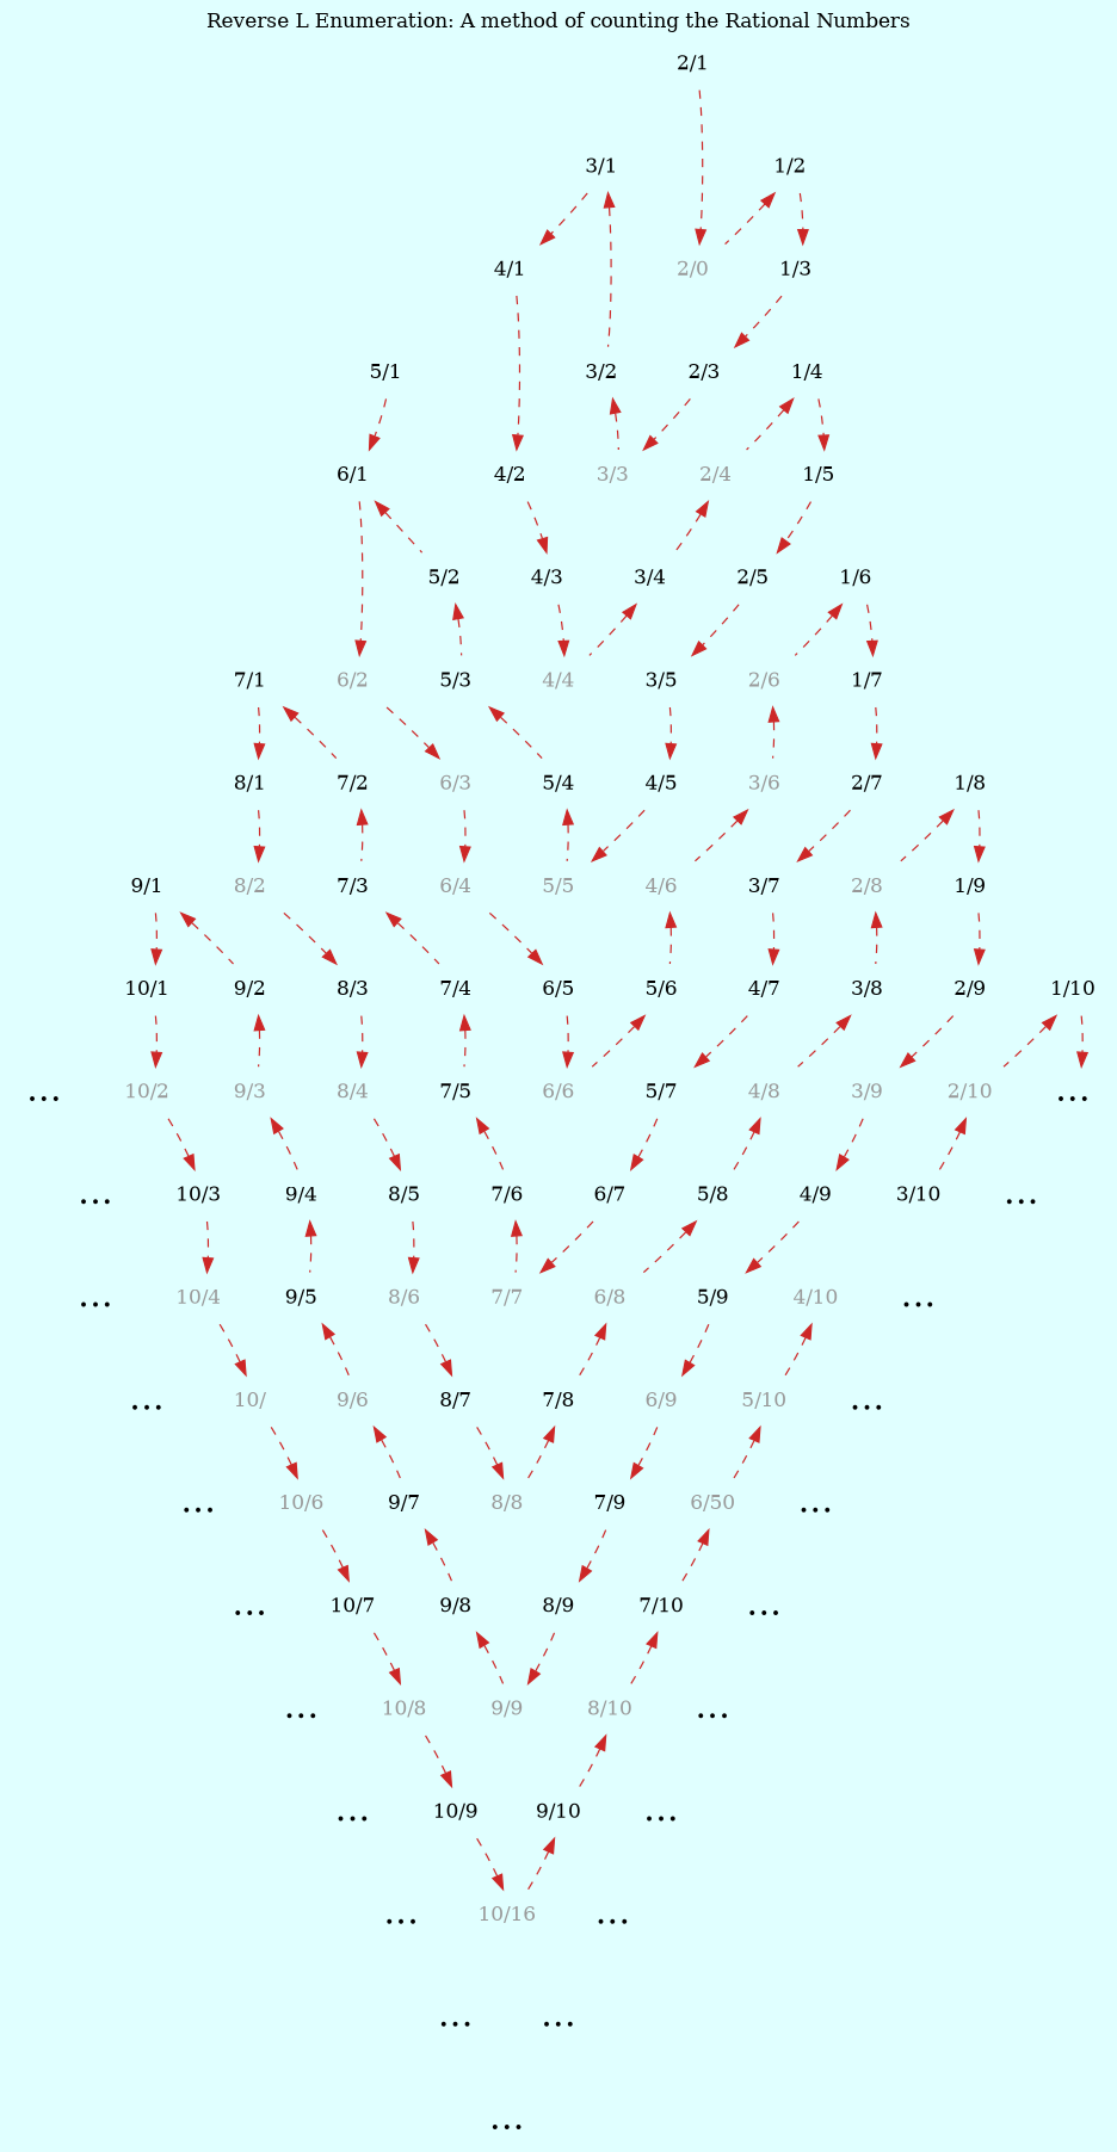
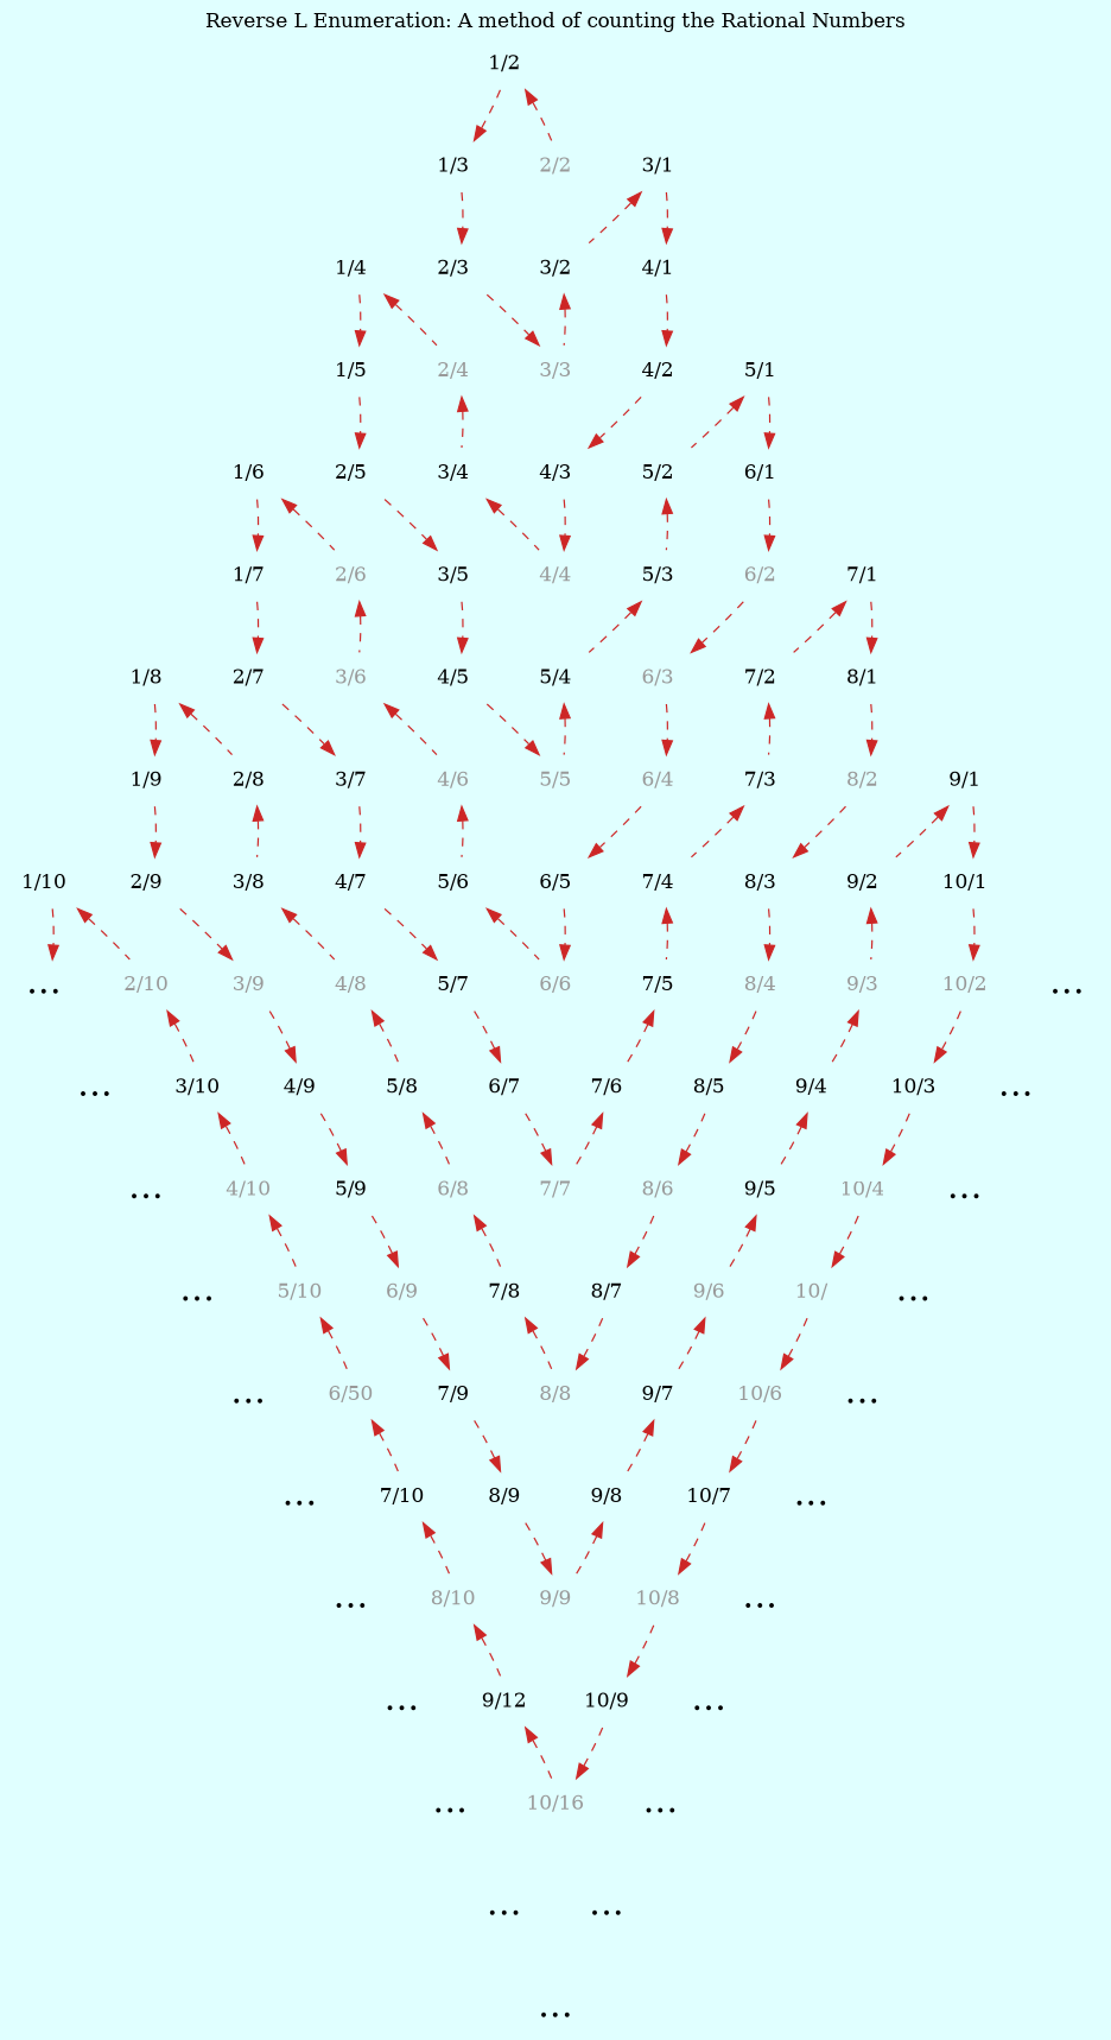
  digraph {
    bgcolor=lightcyan
    label="Reverse L Enumeration: A method of counting the Rational Numbers"
    labelloc=t
    rank=same
    node [shape=plaintext]
    edge [style=invis]
    n1 [fontsize=25 label="..."]
    n2 [fontsize=25 label="..."]
    n3 [fontsize=25 label="..."]
    n4 [fontsize=25 label="..."]
    n5 [fontsize=25 label="..."]
    n6 [fontsize=25 label="..."]
    n7 [fontsize=25 label="..."]
    n8 [fontsize=25 label="..."]
    n9 [fontsize=25 label="..."]
    n10 [fontsize=25 label="..."]
    n11 [fontsize=25 label="..."]
    n12 [fontsize=25 label="..."]
    n13 [fontsize=25 label="..."]
    n14 [fontsize=25 label="..."]
    n15 [fontsize=25 label="..."]
    n16 [fontsize=25 label="..."]
    n17 [fontsize=25 label="..."]
    n18 [fontsize=25 label="..."]
    n19 [fontsize=25 label="..."]
    n20 [fontsize=25 label="..."]
    n21 [fontsize=25 label="..."]
-   n22 [fontcolor=gray60 label="2/0"]
+   n22 [fontcolor=gray60 label="2/2"]
    "3/2"
    "2/3"
    n25 [fontcolor=gray60 label="3/3"]
    n26 [fontcolor=black label="4/2"]
    n27 [fontcolor=gray60 label="2/4"]
    "3/4"
    "2/5"
    n30 [fontcolor=gray60 label="4/4"]
    "3/5"
    n32 [fontcolor=gray60 label="2/6"]
    n33 [fontcolor=gray60 label="3/6"]
    "2/7"
    n35 [fontcolor=gray60 label="4/6"]
    "3/7"
-   n37 [fontcolor=gray60 label="2/8"]
+   n37 [fontcolor=black label="2/8"]
    "3/8"
    "2/9"
    n40 [fontcolor=gray60 label="3/9"]
    n41 [fontcolor=gray60 label="4/8"]
    n42 [fontcolor=gray60 label="2/10"]
    "3/10"
    n44 [fontcolor=gray60 label="4/10"]
    "4/3"
    "5/3"
    "5/6"
    "4/7"
    "4/9"
    "5/9"
    "5/2"
    n52 [fontcolor=gray60 label="6/2"]
    "5/4"
    "4/5"
    n55 [fontcolor=gray60 label="5/5"]
    n56 [fontcolor=gray60 label="6/4"]
    n57 [fontcolor=gray60 label="6/6"]
    "5/7"
    "5/8"
    n60 [fontcolor=gray60 label="6/8"]
    n61 [fontcolor=gray60 label="5/10"]
    n62 [fontcolor=gray60 label="6/50"]
    "6/5"
    "7/5"
    "7/10"
    n66 [fontcolor=gray60 label="6/3"]
    "7/2"
    "7/3"
    n69 [fontcolor=gray60 label="8/2"]
    "7/4"
    "8/3"
    n72 [fontcolor=gray60 label="8/4"]
    "7/6"
    "6/7"
    n75 [fontcolor=gray60 label="7/7"]
    n76 [fontcolor=gray60 label="8/6"]
    n77 [fontcolor=gray60 label="6/9"]
    "7/8"
    "7/9"
    n80 [fontcolor=gray60 label="8/8"]
    "8/9"
    n82 [fontcolor=gray60 label="8/10"]
    "8/7"
    "9/7"
    "9/2"
    n86 [fontcolor=gray60 label="9/3"]
    n87 [fontcolor=gray60 label="10/2"]
    "9/4"
    "8/5"
    n90 [fontcolor=gray60 label="10/4"]
    "9/5"
    n92 [fontcolor=gray60 label="9/6"]
    n93 [fontcolor=gray60 label="10/6"]
    "9/8"
    n95 [fontcolor=gray60 label="9/9"]
    n96 [fontcolor=gray60 label="10/8"]
-   "9/10"
+   "9/10" [label="9/12"]
    n98 [fontcolor=gray60 label="10/16"]
    "10/3"
    "10/7"
    "10/9"
    n102 [fontcolor=gray60 label="10/"]
-   "2/1"
    "3/1"
    "1/2"
    "1/3"
    "4/1"
    "5/1"
    "6/1"
    "7/1"
    "8/1"
    "9/1"
    "10/1"
    "1/4"
    "1/5"
    "1/6"
    "1/7"
    "1/8"
    "1/9"
    "1/10"
    n1 -> n2
    n2 -> n3
    n3 -> n4
    n4 -> n5
    n5 -> n6
    n6 -> n7
    n7 -> n8
    n8 -> n9
    n9 -> n10
    n10 -> n11
    n12 -> n13
    n13 -> n14
    n14 -> n15
    n15 -> n16
    n16 -> n17
    n17 -> n18
    n18 -> n19
    n19 -> n20
    n20 -> n21
    n21 -> n11
    n22 -> "3/2"
    n22 -> "2/3"
    "3/2" -> n25
    "3/2" -> n25 [color=firebrick3 dir=back style=dashed]
    "3/2" -> n26
    "2/3" -> n25
    "2/3" -> n25 [color=firebrick3 style=dashed]
    "2/3" -> n27
    n25 -> "3/4"
    n25 -> "4/3"
    n26 -> "4/3"
    n26 -> "4/3" [color=firebrick3 style=dashed]
    n26 -> "5/2"
    n27 -> "3/4"
    n27 -> "3/4" [color=firebrick3 dir=back style=dashed]
    n27 -> "2/5"
    "3/4" -> n30
    "3/4" -> n30 [color=firebrick3 dir=back style=dashed]
    "3/4" -> "3/5"
    "2/5" -> "3/5"
    "2/5" -> "3/5" [color=firebrick3 style=dashed]
    "2/5" -> n32
    n30 -> "5/4"
    n30 -> "4/5"
    "3/5" -> n33
    "3/5" -> "4/5"
    "3/5" -> "4/5" [color=firebrick3 style=dashed]
    n32 -> n33
    n32 -> n33 [color=firebrick3 dir=back style=dashed]
    n32 -> "2/7"
    n33 -> n35
    n33 -> n35 [color=firebrick3 dir=back style=dashed]
    n33 -> "3/7"
    "2/7" -> "3/7"
    "2/7" -> "3/7" [color=firebrick3 style=dashed]
    "2/7" -> n37
    n35 -> "5/6"
    n35 -> "5/6" [color=firebrick3 dir=back style=dashed]
    n35 -> "4/7"
    "3/7" -> "3/8"
    "3/7" -> "4/7"
    "3/7" -> "4/7" [color=firebrick3 style=dashed]
    n37 -> "3/8"
    n37 -> "3/8" [color=firebrick3 dir=back style=dashed]
    n37 -> "2/9"
    "3/8" -> n40
    "3/8" -> n41
    "3/8" -> n41 [color=firebrick3 dir=back style=dashed]
    "2/9" -> n40
    "2/9" -> n40 [color=firebrick3 style=dashed]
    "2/9" -> n42
    n40 -> "3/10"
    n40 -> "4/9"
    n40 -> "4/9" [color=firebrick3 style=dashed]
    n41 -> "4/9"
    n41 -> "5/8"
    n41 -> "5/8" [color=firebrick3 dir=back style=dashed]
    n42 -> n2
    n42 -> "3/10"
    n42 -> "3/10" [color=firebrick3 dir=back style=dashed]
    "3/10" -> n3
    "3/10" -> n44
+   "3/10" -> n44 [color=firebrick3 dir=back style=dashed]
    n44 -> n4
    n44 -> n61
    n44 -> n61 [color=firebrick3 dir=back style=dashed]
    "4/3" -> n30
    "4/3" -> n30 [color=firebrick3 style=dashed]
    "4/3" -> "5/3"
    "5/3" -> "5/4"
    "5/3" -> "5/4" [color=firebrick3 dir=back style=dashed]
    "5/3" -> n66
    "5/6" -> n57
    "5/6" -> n57 [color=firebrick3 dir=back style=dashed]
    "5/6" -> "5/7"
    "4/7" -> n41
    "4/7" -> "5/7"
    "4/7" -> "5/7" [color=firebrick3 style=dashed]
    "4/9" -> n44
    "4/9" -> "5/9"
    "4/9" -> "5/9" [color=firebrick3 style=dashed]
    "5/9" -> n61
    "5/9" -> n77
    "5/9" -> n77 [color=firebrick3 style=dashed]
    "5/2" -> "5/3"
    "5/2" -> "5/3" [color=firebrick3 dir=back style=dashed]
    "5/2" -> n52
    n52 -> n66
    n52 -> n66 [color=firebrick3 style=dashed]
    n52 -> "7/2"
    "5/4" -> n55
    "5/4" -> n55 [color=firebrick3 dir=back style=dashed]
    "5/4" -> n56
    "4/5" -> n35
    "4/5" -> n55
    "4/5" -> n55 [color=firebrick3 style=dashed]
    n55 -> "5/6"
    n55 -> "6/5"
    n56 -> "6/5"
    n56 -> "6/5" [color=firebrick3 style=dashed]
    n56 -> "7/4"
    n57 -> "7/6"
    n57 -> "6/7"
    "5/7" -> "5/8"
    "5/7" -> "6/7"
    "5/7" -> "6/7" [color=firebrick3 style=dashed]
    "5/8" -> "5/9"
    "5/8" -> n60
    "5/8" -> n60 [color=firebrick3 dir=back style=dashed]
    n60 -> n77
    n60 -> "7/8"
    n60 -> "7/8" [color=firebrick3 dir=back style=dashed]
    n61 -> n5
    n61 -> n62
    n61 -> n62 [color=firebrick3 dir=back style=dashed]
    n62 -> n6
    n62 -> "7/10"
    n62 -> "7/10" [color=firebrick3 dir=back style=dashed]
    "6/5" -> n57
    "6/5" -> n57 [color=firebrick3 style=dashed]
    "6/5" -> "7/5"
    "7/5" -> "7/6"
    "7/5" -> "7/6" [color=firebrick3 dir=back style=dashed]
    "7/5" -> "8/5"
    "7/10" -> n7
    "7/10" -> n82
    "7/10" -> n82 [color=firebrick3 dir=back style=dashed]
    n66 -> n56
    n66 -> n56 [color=firebrick3 style=dashed]
    n66 -> "7/3"
    "7/2" -> "7/3"
    "7/2" -> "7/3" [color=firebrick3 dir=back style=dashed]
    "7/2" -> n69
    "7/3" -> "7/4"
    "7/3" -> "7/4" [color=firebrick3 dir=back style=dashed]
    "7/3" -> "8/3"
    n69 -> "8/3"
    n69 -> "8/3" [color=firebrick3 style=dashed]
    n69 -> "9/2"
    "7/4" -> "7/5"
    "7/4" -> "7/5" [color=firebrick3 dir=back style=dashed]
    "7/4" -> n72
    "8/3" -> n72
    "8/3" -> n72 [color=firebrick3 style=dashed]
    "8/3" -> n86
    n72 -> "9/4"
    n72 -> "8/5"
    n72 -> "8/5" [color=firebrick3 style=dashed]
    "7/6" -> n75
    "7/6" -> n75 [color=firebrick3 dir=back style=dashed]
    "7/6" -> n76
    "6/7" -> n60
    "6/7" -> n75
    "6/7" -> n75 [color=firebrick3 style=dashed]
    n75 -> "7/8"
    n75 -> "8/7"
    n76 -> "8/7"
    n76 -> "8/7" [color=firebrick3 style=dashed]
    n76 -> n92
    n77 -> n62
    n77 -> "7/9"
    n77 -> "7/9" [color=firebrick3 style=dashed]
    "7/8" -> "7/9"
    "7/8" -> n80
    "7/8" -> n80 [color=firebrick3 dir=back style=dashed]
    "7/9" -> "7/10"
    "7/9" -> "8/9"
    "7/9" -> "8/9" [color=firebrick3 style=dashed]
    n80 -> "8/9"
    n80 -> "9/8"
    "8/9" -> n82
    "8/9" -> n95
    "8/9" -> n95 [color=firebrick3 style=dashed]
    n82 -> n8
    n82 -> "9/10"
    n82 -> "9/10" [color=firebrick3 dir=back style=dashed]
    "8/7" -> n80
    "8/7" -> n80 [color=firebrick3 style=dashed]
    "8/7" -> "9/7"
    "9/7" -> "9/8"
    "9/7" -> "9/8" [color=firebrick3 dir=back style=dashed]
    "9/7" -> "10/7"
    "9/2" -> n86
    "9/2" -> n86 [color=firebrick3 dir=back style=dashed]
    "9/2" -> n87
    n86 -> "9/4"
    n86 -> "9/4" [color=firebrick3 dir=back style=dashed]
    n86 -> "10/3"
    n87 -> n13
    n87 -> "10/3"
    n87 -> "10/3" [color=firebrick3 style=dashed]
    "9/4" -> n90
    "9/4" -> "9/5"
    "9/4" -> "9/5" [color=firebrick3 dir=back style=dashed]
    "8/5" -> n76
    "8/5" -> n76 [color=firebrick3 style=dashed]
    "8/5" -> "9/5"
    n90 -> n15
    n90 -> n102
    n90 -> n102 [color=firebrick3 style=dashed]
    "9/5" -> n92
    "9/5" -> n92 [color=firebrick3 dir=back style=dashed]
    "9/5" -> n102
    n92 -> "9/7"
    n92 -> "9/7" [color=firebrick3 dir=back style=dashed]
    n92 -> n93
    n93 -> n17
    n93 -> "10/7"
    n93 -> "10/7" [color=firebrick3 style=dashed]
    "9/8" -> n95
    "9/8" -> n95 [color=firebrick3 dir=back style=dashed]
    "9/8" -> n96
    n95 -> "9/10"
    n95 -> "10/9"
    n96 -> n19
    n96 -> "10/9"
    n96 -> "10/9" [color=firebrick3 style=dashed]
    "9/10" -> n9
    "9/10" -> n98
    "9/10" -> n98 [color=firebrick3 dir=back style=dashed]
    n98 -> n10
    n98 -> n21
    "10/3" -> n14
    "10/3" -> n90
    "10/3" -> n90 [color=firebrick3 style=dashed]
    "10/7" -> n18
    "10/7" -> n96
    "10/7" -> n96 [color=firebrick3 style=dashed]
    "10/9" -> n20
    "10/9" -> n98
    "10/9" -> n98 [color=firebrick3 style=dashed]
    n102 -> n16
    n102 -> n93
    n102 -> n93 [color=firebrick3 style=dashed]
-   "2/1" -> n22
-   "2/1" -> n22 [color=firebrick3 style=dashed]
-   "2/1" -> "3/1"
    "3/1" -> "3/2"
    "3/1" -> "3/2" [color=firebrick3 dir=back style=dashed]
    "3/1" -> "4/1"
    "3/1" -> "4/1" [color=firebrick3 style=dashed]
    "1/2" -> n22
    "1/2" -> n22 [color=firebrick3 dir=back style=dashed]
    "1/2" -> "1/3"
    "1/2" -> "1/3" [color=firebrick3 style=dashed]
    "1/3" -> "2/3"
    "1/3" -> "2/3" [color=firebrick3 style=dashed]
    "1/3" -> "1/4"
    "4/1" -> n26
    "4/1" -> n26 [color=firebrick3 style=dashed]
    "4/1" -> "5/1"
    "5/1" -> "5/2"
-   "6/1" -> "5/2" [color=firebrick3 dir=back style=dashed]
+   "5/1" -> "5/2" [color=firebrick3 dir=back style=dashed]
    "5/1" -> "6/1"
    "5/1" -> "6/1" [color=firebrick3 style=dashed]
    "6/1" -> n52
    "6/1" -> n52 [color=firebrick3 style=dashed]
    "6/1" -> "7/1"
    "7/1" -> "7/2"
    "7/1" -> "7/2" [color=firebrick3 dir=back style=dashed]
    "7/1" -> "8/1"
    "7/1" -> "8/1" [color=firebrick3 style=dashed]
    "8/1" -> n69
    "8/1" -> n69 [color=firebrick3 style=dashed]
    "8/1" -> "9/1"
    "9/1" -> "9/2"
    "9/1" -> "9/2" [color=firebrick3 dir=back style=dashed]
    "9/1" -> "10/1"
    "9/1" -> "10/1" [color=firebrick3 style=dashed]
    "10/1" -> n12
    "10/1" -> n87
    "10/1" -> n87 [color=firebrick3 style=dashed]
    "1/4" -> n27
    "1/4" -> n27 [color=firebrick3 dir=back style=dashed]
    "1/4" -> "1/5"
    "1/4" -> "1/5" [color=firebrick3 style=dashed]
    "1/5" -> "2/5"
    "1/5" -> "2/5" [color=firebrick3 style=dashed]
    "1/5" -> "1/6"
    "1/6" -> n32
    "1/6" -> n32 [color=firebrick3 dir=back style=dashed]
    "1/6" -> "1/7"
    "1/6" -> "1/7" [color=firebrick3 style=dashed]
    "1/7" -> "2/7"
    "1/7" -> "2/7" [color=firebrick3 style=dashed]
    "1/7" -> "1/8"
    "1/8" -> n37
    "1/8" -> n37 [color=firebrick3 dir=back style=dashed]
    "1/8" -> "1/9"
    "1/8" -> "1/9" [color=firebrick3 style=dashed]
    "1/9" -> "2/9"
    "1/9" -> "2/9" [color=firebrick3 style=dashed]
    "1/9" -> "1/10"
    "1/10" -> n1
    "1/10" -> n1 [color=firebrick3 style=dashed]
    "1/10" -> n42
    "1/10" -> n42 [color=firebrick3 dir=back style=dashed]
  }
